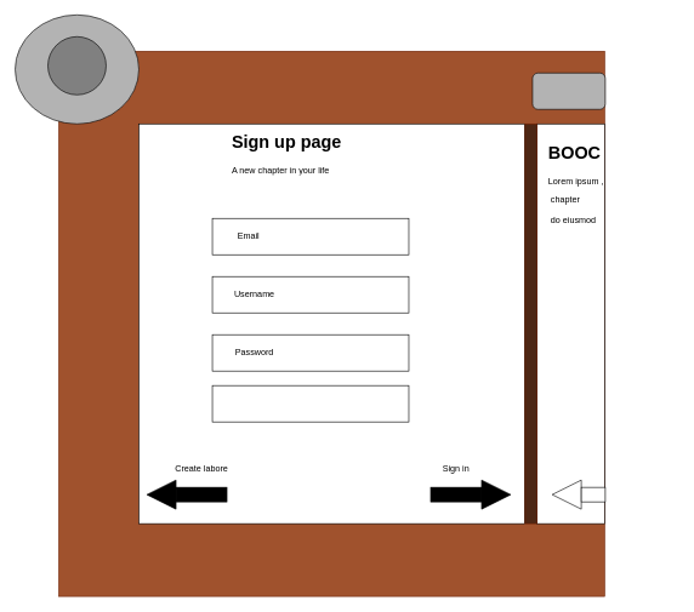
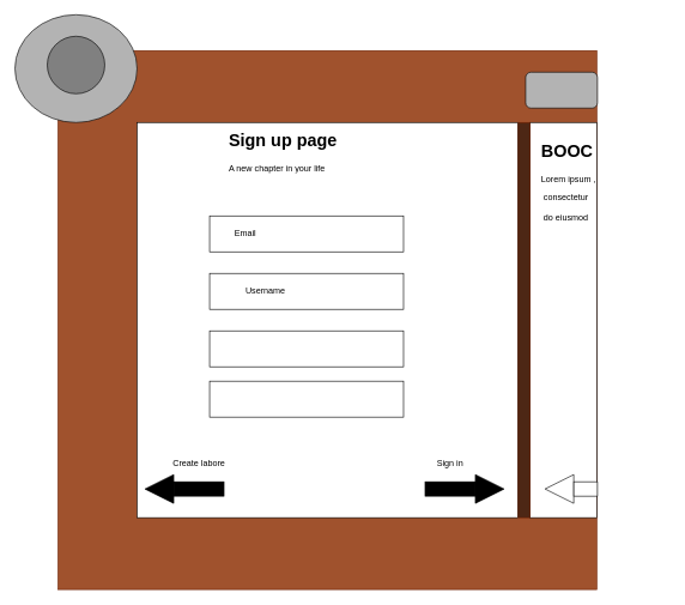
  <mxCell id="0" />
  <mxCell id="1" parent="0" />
  <mxCell id="2" value="" style="whiteSpace=wrap;html=1;aspect=fixed;fillColor=#a0522d;fontColor=#ffffff;strokeColor=#6D1F00;" vertex="1" parent="1"><mxGeometry x="80" y="70" width="750" height="750" as="geometry" /></mxCell>
  <mxCell id="3" value="" style="rounded=0;whiteSpace=wrap;html=1;" vertex="1" parent="1"><mxGeometry x="190" y="170" width="530" height="550" as="geometry" /></mxCell>
  <mxCell id="4" value="" style="rounded=0;whiteSpace=wrap;html=1;" vertex="1" parent="1"><mxGeometry x="737" y="170" width="93" height="550" as="geometry" /></mxCell>
  <mxCell id="5" value="" style="rounded=0;whiteSpace=wrap;html=1;fillColor=#4D2715;fontColor=#ffffff;strokeColor=#6D1F00;" vertex="1" parent="1"><mxGeometry x="721" y="170" width="16" height="550" as="geometry" /></mxCell>
- <mxCell id="6" value="&lt;h1 style=&quot;margin-top: 0px;&quot;&gt;BOOC&lt;/h1&gt;&lt;p&gt;Lorem ipsum&amp;nbsp;&lt;span style=&quot;background-color: initial;&quot;&gt;,&lt;/span&gt;&lt;/p&gt;&lt;p&gt;&lt;span style=&quot;background-color: initial;&quot;&gt;&amp;nbsp;chapter&amp;nbsp;&lt;/span&gt;&lt;/p&gt;&lt;p&gt;&lt;span style=&quot;background-color: initial;&quot;&gt;&amp;nbsp;do eiusmod&amp;nbsp;&lt;/span&gt;&lt;/p&gt;&lt;p&gt;&lt;span style=&quot;background-color: initial;&quot;&gt;&amp;nbsp;labore et dolore magna aliqua.&lt;/span&gt;&lt;/p&gt;" style="text;html=1;whiteSpace=wrap;overflow=hidden;rounded=0;" vertex="1" parent="1"><mxGeometry x="751" y="190" width="180" height="120" as="geometry" /></mxCell>
+ <mxCell id="6" value="&lt;h1 style=&quot;margin-top: 0px;&quot;&gt;BOOC&lt;/h1&gt;&lt;p&gt;Lorem ipsum&amp;nbsp;&lt;span style=&quot;background-color: initial;&quot;&gt;,&lt;/span&gt;&lt;/p&gt;&lt;p&gt;&lt;span style=&quot;background-color: initial;&quot;&gt;&amp;nbsp;consectetur&amp;nbsp;&lt;/span&gt;&lt;/p&gt;&lt;p&gt;&lt;span style=&quot;background-color: initial;&quot;&gt;&amp;nbsp;do eiusmod&amp;nbsp;&lt;/span&gt;&lt;/p&gt;&lt;p&gt;&lt;span style=&quot;background-color: initial;&quot;&gt;&amp;nbsp;labore et dolore magna aliqua.&lt;/span&gt;&lt;/p&gt;" style="text;html=1;whiteSpace=wrap;overflow=hidden;rounded=0;" vertex="1" parent="1"><mxGeometry x="751" y="190" width="180" height="120" as="geometry" /></mxCell>
  <mxCell id="7" value="" style="triangle;whiteSpace=wrap;html=1;fillColor=#000000;" vertex="1" parent="1"><mxGeometry x="661" y="660" width="40" height="40" as="geometry" /></mxCell>
  <mxCell id="8" value="" style="rounded=0;whiteSpace=wrap;html=1;fillColor=#000000;" vertex="1" parent="1"><mxGeometry x="591" y="670" width="70" height="20" as="geometry" /></mxCell>
  <mxCell id="9" value="Sign in" style="text;html=1;align=center;verticalAlign=middle;whiteSpace=wrap;rounded=0;" vertex="1" parent="1"><mxGeometry x="596" y="630" width="60" height="30" as="geometry" /></mxCell>
  <mxCell id="10" value="" style="triangle;whiteSpace=wrap;html=1;rotation=-180;fillColor=#000000;" vertex="1" parent="1"><mxGeometry x="201" y="660" width="40" height="40" as="geometry" /></mxCell>
  <mxCell id="11" value="" style="rounded=0;whiteSpace=wrap;html=1;fillColor=#000000;" vertex="1" parent="1"><mxGeometry x="241" y="670" width="70" height="20" as="geometry" /></mxCell>
  <mxCell id="12" value="Create labore" style="text;html=1;align=center;verticalAlign=middle;whiteSpace=wrap;rounded=0;" vertex="1" parent="1"><mxGeometry x="233.5" y="630" width="85" height="30" as="geometry" /></mxCell>
  <mxCell id="13" value="" style="ellipse;whiteSpace=wrap;html=1;fillColor=#B3B3B3;" vertex="1" parent="1"><mxGeometry x="20" width="170" height="150" as="geometry" y="20" /></mxCell>
  <mxCell id="14" value="" style="rounded=0;whiteSpace=wrap;html=1;" vertex="1" parent="1"><mxGeometry x="291" y="300" width="270" height="50" as="geometry" /></mxCell>
  <mxCell id="15" value="" style="rounded=0;whiteSpace=wrap;html=1;" vertex="1" parent="1"><mxGeometry x="291" y="380" width="270" height="50" as="geometry" /></mxCell>
  <mxCell id="16" value="" style="rounded=0;whiteSpace=wrap;html=1;" vertex="1" parent="1"><mxGeometry x="291" y="460" width="270" height="50" as="geometry" /></mxCell>
  <mxCell id="17" value="Email" style="text;html=1;align=center;verticalAlign=middle;whiteSpace=wrap;rounded=0;" vertex="1" parent="1"><mxGeometry x="311" y="310" width="60" height="30" as="geometry" /></mxCell>
- <mxCell id="18" value="Username" style="text;html=1;align=center;verticalAlign=middle;whiteSpace=wrap;rounded=0;" vertex="1" parent="1"><mxGeometry x="318.5" y="390" width="60" height="30" as="geometry" /></mxCell>
- <mxCell id="19" value="Password" style="text;html=1;align=center;verticalAlign=middle;whiteSpace=wrap;rounded=0;" vertex="1" parent="1"><mxGeometry x="318.5" y="470" width="60" height="30" as="geometry" /></mxCell>
+ <mxCell id="18" value="Username" style="text;html=1;align=center;verticalAlign=middle;whiteSpace=wrap;rounded=0;" vertex="1" parent="1"><mxGeometry x="338.5" y="390" width="60" height="30" as="geometry" /></mxCell>
  <mxCell id="20" value="" style="rounded=0;whiteSpace=wrap;html=1;" vertex="1" parent="1"><mxGeometry x="291" y="530" width="270" height="50" as="geometry" /></mxCell>
  <mxCell id="21" value="" style="triangle;whiteSpace=wrap;html=1;rotation=-180;" vertex="1" parent="1"><mxGeometry x="758" y="660" width="40" height="40" as="geometry" /></mxCell>
  <mxCell id="22" value="" style="rounded=0;whiteSpace=wrap;html=1;" vertex="1" parent="1"><mxGeometry x="798" y="670" width="33" height="20" as="geometry" /></mxCell>
  <mxCell id="23" value="&lt;h1 style=&quot;margin-top: 0px;&quot;&gt;Sign up page&lt;/h1&gt;&lt;div&gt;A new chapter in your life&lt;/div&gt;" style="text;html=1;whiteSpace=wrap;overflow=hidden;rounded=0;" vertex="1" parent="1"><mxGeometry x="316" y="175" width="180" height="80" as="geometry" /></mxCell>
  <mxCell id="24" value="" style="rounded=1;whiteSpace=wrap;html=1;fillColor=#B3B3B3;" vertex="1" parent="1"><mxGeometry x="731" y="100" width="100" height="50" as="geometry" /></mxCell>
  <mxCell id="25" value="" style="ellipse;whiteSpace=wrap;html=1;aspect=fixed;fillColor=#808080;" vertex="1" parent="1"><mxGeometry x="65" y="50" width="80" height="80" as="geometry" /></mxCell>
